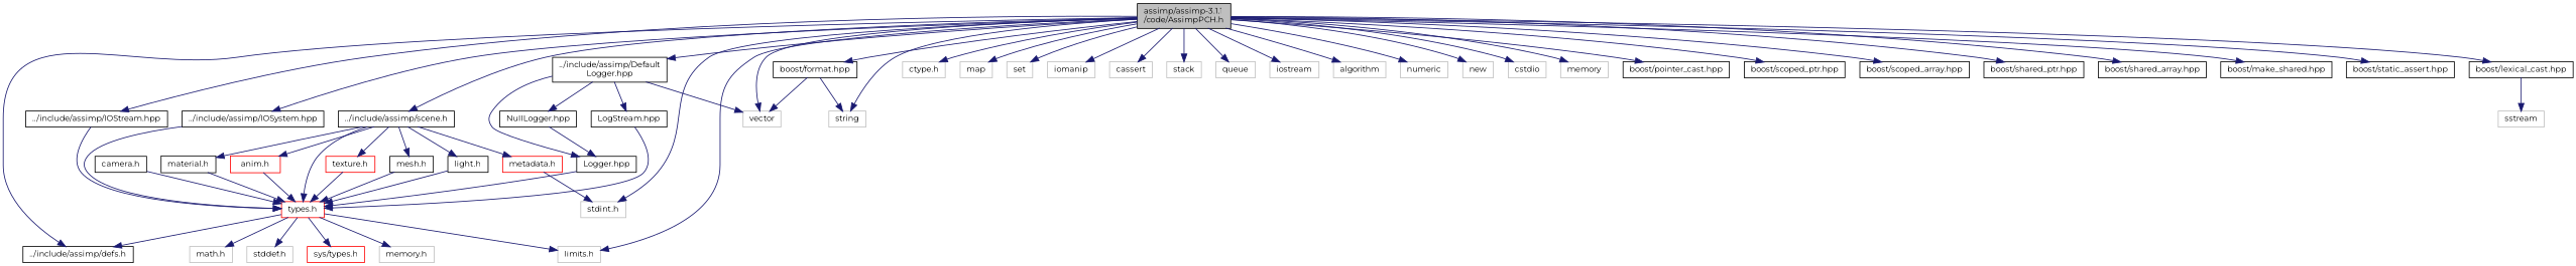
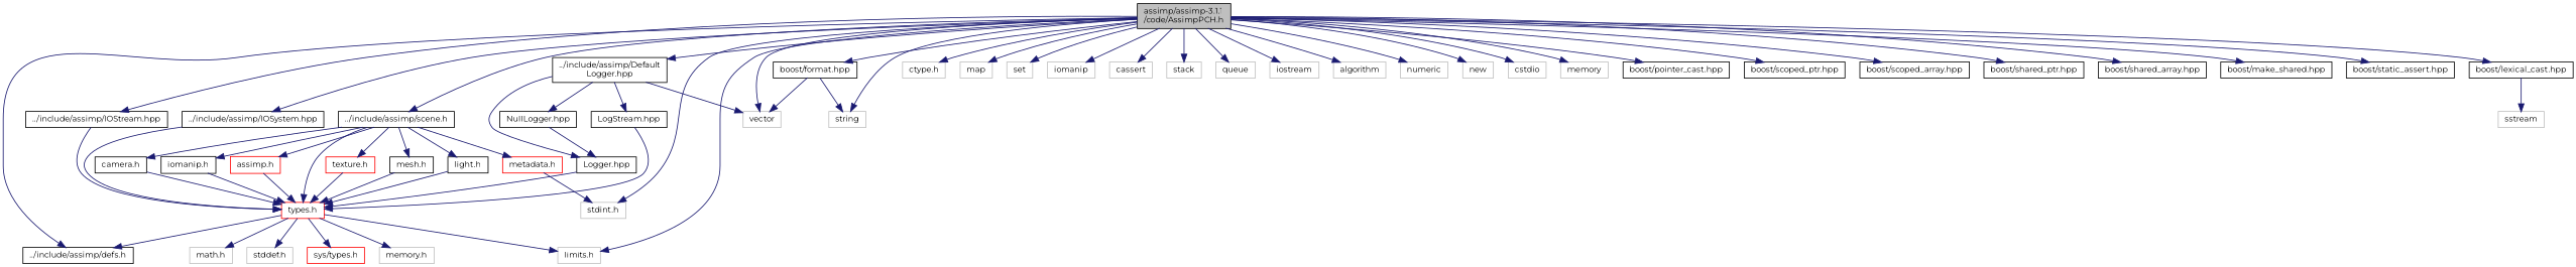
  digraph {
    fontname=Montserrat
    node [color=black fillcolor=white fontname=Montserrat fontsize=10 shape=record style=filled]
    edge [color=midnightblue fontname=Montserrat fontsize=10 labelfontname=Helvetica labelfontsize=10 style=solid]
    n1 [fillcolor=grey75 fontcolor=black height=0.2 label="assimp/assimp-3.1.1\l/code/AssimpPCH.h" width=0.4]
    n2 [height=0.2 label="../include/assimp/defs.h" width=0.4]
    n3 [color=grey75 height=0.2 label="stdint.h" width=0.4]
    n4 [color=grey75 height=0.2 label="ctype.h" width=0.4]
    n5 [color=grey75 height=0.2 label=vector width=0.4]
    n6 [color=grey75 height=0.2 label=map width=0.4]
    n7 [color=grey75 height=0.2 label=set width=0.4]
    n8 [color=grey75 height=0.2 label=string width=0.4]
    n9 [color=grey75 height=0.2 label=iomanip width=0.4]
    n10 [color=grey75 height=0.2 label=cassert width=0.4]
    n11 [color=grey75 height=0.2 label=stack width=0.4]
    n12 [color=grey75 height=0.2 label=queue width=0.4]
    n13 [color=grey75 height=0.2 label=iostream width=0.4]
    n14 [color=grey75 height=0.2 label=algorithm width=0.4]
    n15 [color=grey75 height=0.2 label=numeric width=0.4]
    n16 [color=grey75 height=0.2 label=new width=0.4]
    n17 [color=grey75 height=0.2 label=cstdio width=0.4]
    n18 [color=grey75 height=0.2 label="limits.h" width=0.4]
    n19 [color=grey75 height=0.2 label=memory width=0.4]
    n20 [height=0.2 label="boost/pointer_cast.hpp" width=0.4]
    n21 [height=0.2 label="boost/scoped_ptr.hpp" width=0.4]
    n22 [height=0.2 label="boost/scoped_array.hpp" width=0.4]
    n23 [height=0.2 label="boost/shared_ptr.hpp" width=0.4]
    n24 [height=0.2 label="boost/shared_array.hpp" width=0.4]
    n25 [height=0.2 label="boost/make_shared.hpp" width=0.4]
    n26 [height=0.2 label="boost/format.hpp" width=0.4]
    n27 [height=0.2 label="boost/static_assert.hpp" width=0.4]
    n28 [height=0.2 label="boost/lexical_cast.hpp" width=0.4]
    n29 [height=0.2 label="../include/assimp/Default\lLogger.hpp" width=0.4]
    n30 [height=0.2 label="../include/assimp/IOStream.hpp" width=0.4]
    n31 [height=0.2 label="../include/assimp/IOSystem.hpp" width=0.4]
    n32 [height=0.2 label="../include/assimp/scene.h" width=0.4]
    n33 [color=grey75 height=0.2 label=sstream width=0.4]
    n34 [height=0.2 label="Logger.hpp" width=0.4]
    n35 [height=0.2 label="LogStream.hpp" width=0.4]
    n36 [height=0.2 label="NullLogger.hpp" width=0.4]
    n37 [color=red height=0.2 label="types.h" width=0.4]
    n38 [color=red height=0.2 label="texture.h" width=0.4]
    n39 [height=0.2 label="mesh.h" width=0.4]
    n40 [height=0.2 label="light.h" width=0.4]
    n41 [height=0.2 label="camera.h" width=0.4]
-   n42 [height=0.2 label="material.h" width=0.4]
-   n43 [color=red height=0.2 label="anim.h" width=0.4]
+   n42 [height=0.2 label="iomanip.h" width=0.4]
+   n43 [color=red height=0.2 label="assimp.h" width=0.4]
    n44 [color=red height=0.2 label="metadata.h" width=0.4]
    n45 [color=red height=0.2 label="sys/types.h" width=0.4]
    n46 [color=grey75 height=0.2 label="memory.h" width=0.4]
    n47 [color=grey75 height=0.2 label="math.h" width=0.4]
    n48 [color=grey75 height=0.2 label="stddef.h" width=0.4]
    n1 -> n2
    n1 -> n3
    n1 -> n4
    n1 -> n5
    n1 -> n6
    n1 -> n7
    n1 -> n8
    n1 -> n9
    n1 -> n10
    n1 -> n11
    n1 -> n12
    n1 -> n13
    n1 -> n14
    n1 -> n15
    n1 -> n16
    n1 -> n17
    n1 -> n18
    n1 -> n19
    n1 -> n20
    n1 -> n21
    n1 -> n22
    n1 -> n23
    n1 -> n24
    n1 -> n25
    n1 -> n26
    n1 -> n27
    n1 -> n28
    n1 -> n29
    n1 -> n30
    n1 -> n31
    n1 -> n32
    n26 -> n5
    n26 -> n8
    n28 -> n33
    n29 -> n5
    n29 -> n34
    n29 -> n35
    n29 -> n36
    n30 -> n37
    n31 -> n37
    n32 -> n37
    n32 -> n38
    n32 -> n39
    n32 -> n40
+   n32 -> n41
    n32 -> n42
    n32 -> n43
    n32 -> n44
    n34 -> n37
    n35 -> n37
    n36 -> n34
    n37 -> n2
    n37 -> n18
    n37 -> n45
    n37 -> n46
    n37 -> n47
    n37 -> n48
    n38 -> n37
    n39 -> n37
    n40 -> n37
    n41 -> n37
    n42 -> n37
    n43 -> n37
    n44 -> n3
  }
